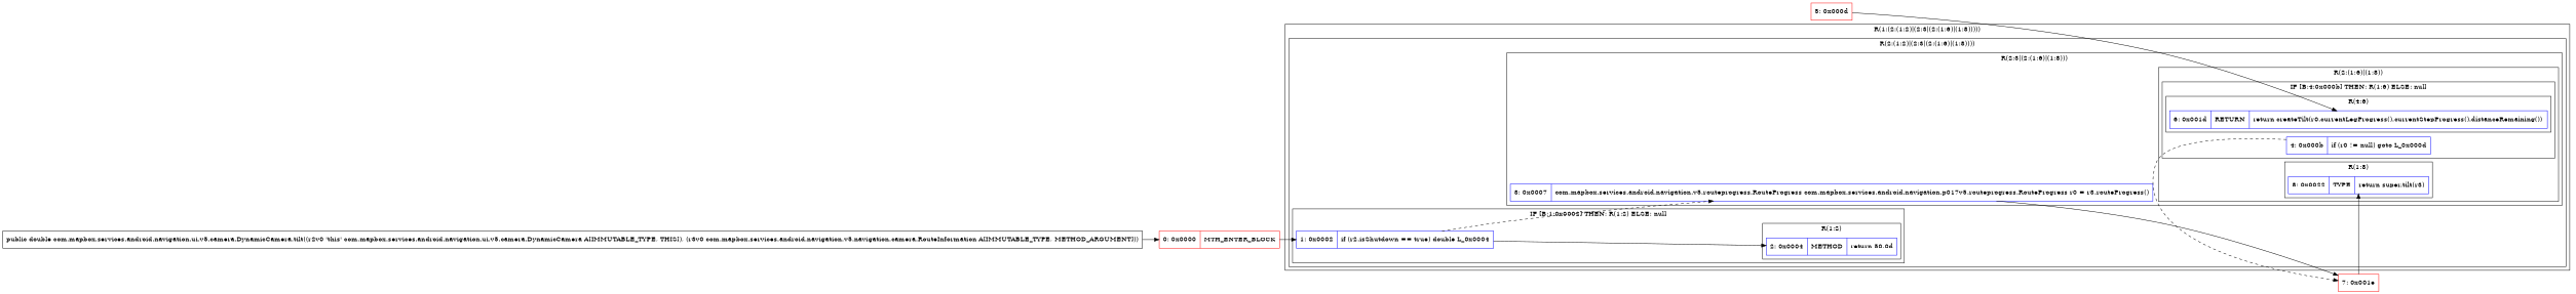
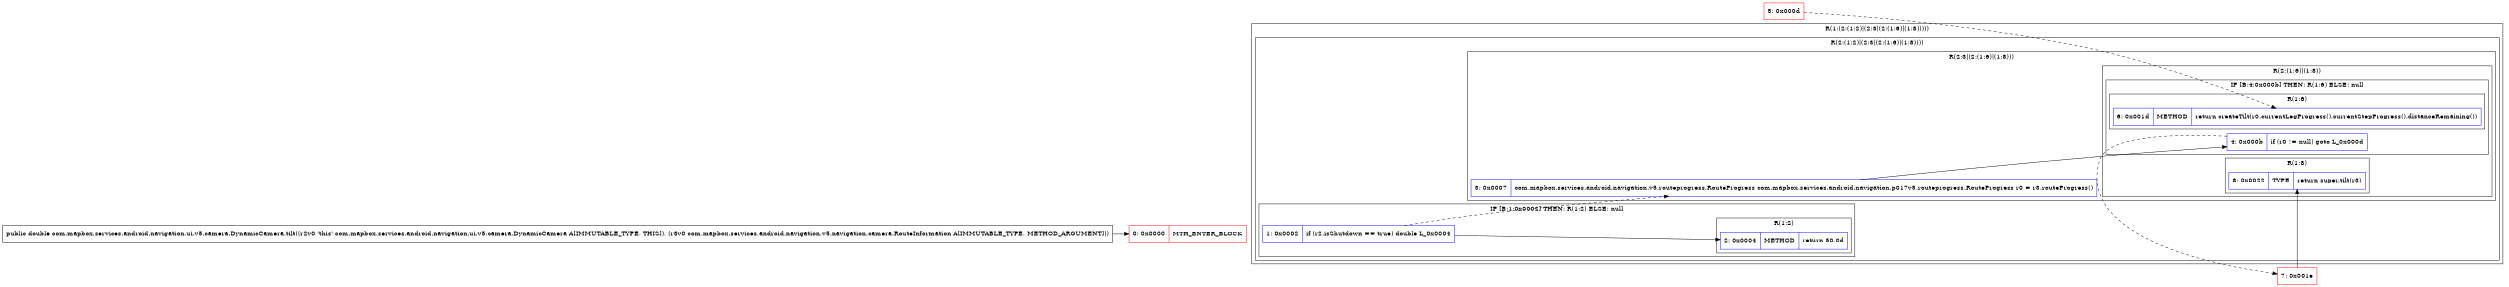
  digraph {
    rankdir=LR
    node [color=blue shape=record]
    n1 [label="{2\:\ 0x0004|METHOD\l|return 50.0d\l}"]
    n2 [label="{1\:\ 0x0002|if (r2.isShutdown == true) double L_0x0004\l}"]
-   n3 [label="{6\:\ 0x001d|RETURN\l|return createTilt(r0.currentLegProgress().currentStepProgress().distanceRemaining())\l}"]
+   n3 [label="{6\:\ 0x001d|METHOD\l|return createTilt(r0.currentLegProgress().currentStepProgress().distanceRemaining())\l}"]
    n4 [label="{4\:\ 0x000b|if (r0 != null) goto L_0x000d\l}"]
    n5 [label="{8\:\ 0x0022|TYPE\l|return super.tilt(r3)\l}"]
    n6 [label="{3\:\ 0x0007|com.mapbox.services.android.navigation.v5.routeprogress.RouteProgress com.mapbox.services.android.navigation.p017v5.routeprogress.RouteProgress r0 = r3.routeProgress()\l}"]
    n7 [color=red label="{7\:\ 0x001e}"]
    n8 [color=red label="{5\:\ 0x000d}"]
    n9 [color=red label="{0\:\ 0x0000|MTH_ENTER_BLOCK\l}"]
    n10 [label="{public double com.mapbox.services.android.navigation.ui.v5.camera.DynamicCamera.tilt((r2v0 'this' com.mapbox.services.android.navigation.ui.v5.camera.DynamicCamera A[IMMUTABLE_TYPE, THIS]), (r3v0 com.mapbox.services.android.navigation.v5.navigation.camera.RouteInformation A[IMMUTABLE_TYPE, METHOD_ARGUMENT])) }" color=""]
    subgraph cluster_1 {
      label="R(1:(2:(1:2)|(2:3|(2:(1:6)|(1:8)))))"
      subgraph cluster_2 {
        label="R(2:(1:2)|(2:3|(2:(1:6)|(1:8))))"
        subgraph cluster_3 {
          label="IF [B:1:0x0002] THEN: R(1:2) ELSE: null"
          n2
          subgraph cluster_4 {
            label="R(1:2)"
            n1
          }
        }
        subgraph cluster_5 {
          label="R(2:3|(2:(1:6)|(1:8)))"
          n6
          subgraph cluster_6 {
            label="R(2:(1:6)|(1:8))"
            subgraph cluster_7 {
              label="IF [B:4:0x000b] THEN: R(1:6) ELSE: null"
              n4
              subgraph cluster_8 {
-               label="R(4:6)"
+               label="R(1:6)"
                n3
              }
            }
            subgraph cluster_9 {
              label="R(1:8)"
              n5
            }
          }
        }
      }
    }
    n2 -> n1
    n2 -> n6 [style=dashed]
    n4 -> n7 [style=dashed]
-   n6 -> n7
+   n6 -> n4
    n7 -> n5
-   n8 -> n3
-   n9 -> n2
+   n8 -> n3 [style=dashed]
    n10 -> n9
  }
